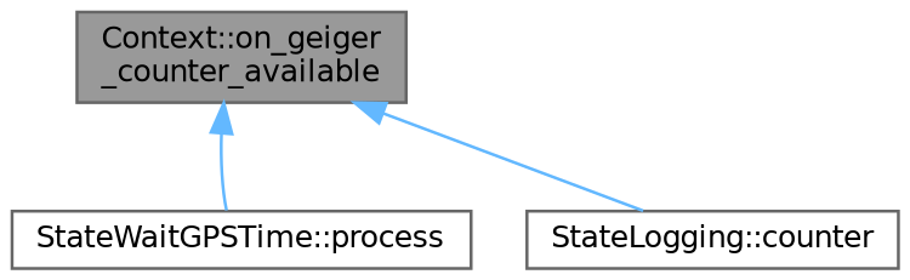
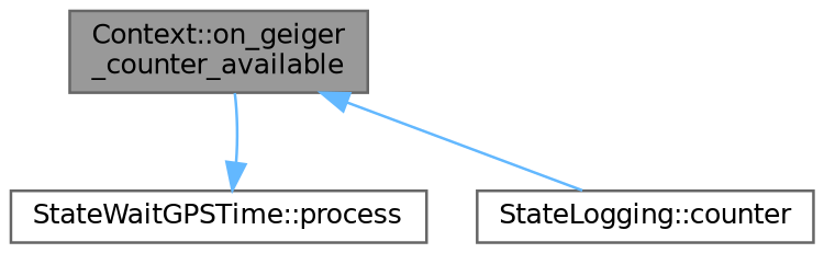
  digraph {
    fontname="DejaVu Sans"
    rankdir=TB
    node [color=grey40 fillcolor=white fontname="DejaVu Sans" fontsize=10 shape=box style=filled]
    edge [color=steelblue1 dir=back fontname="DejaVu Sans" fontsize=10 labelfontname=Helvetica labelfontsize=10 style=solid]
    n1 [color=gray40 fillcolor=grey60 fontcolor=black height=0.2 label="Context::on_geiger\l_counter_available" width=0.4]
    n2 [height=0.2 label="StateWaitGPSTime::process" width=0.4]
    n3 [height=0.2 label="StateLogging::counter" width=0.4]
-   n1 -> n2
+   n2 -> n1
    n1 -> n3
  }
